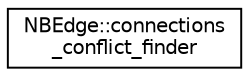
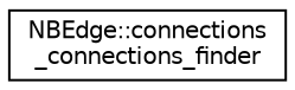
  digraph {
    rankdir=LR
-   n1 [color=black fillcolor=white fontname=Helvetica fontsize=10 height=0.2 label="NBEdge::connections\l_conflict_finder" shape=record style=filled width=0.4]
+   n1 [color=black fillcolor=white fontname=Helvetica fontsize=10 height=0.2 label="NBEdge::connections\l_connections_finder" shape=record style=filled width=0.4]
  }
